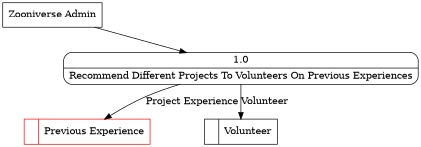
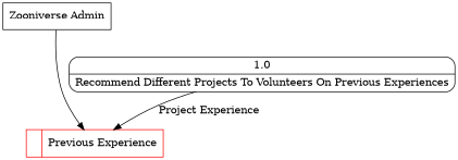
  digraph {
    node [shape=record]
    n1 [color=red label="<f0>  |<f1> Previous Experience "]
-   n2 [label="<f0>  |<f1> Volunteer "]
    n3 [label="Zooniverse Admin" shape=box]
    n4 [label="{<f0> 1.0|<f1> Recommend Different Projects To Volunteers On Previous Experiences }" shape=Mrecord]
-   n3 -> n4
+   n3 -> n1
    n4 -> n1 [label="Project Experience"]
-   n4 -> n2 [label=Volunteer]
  }
